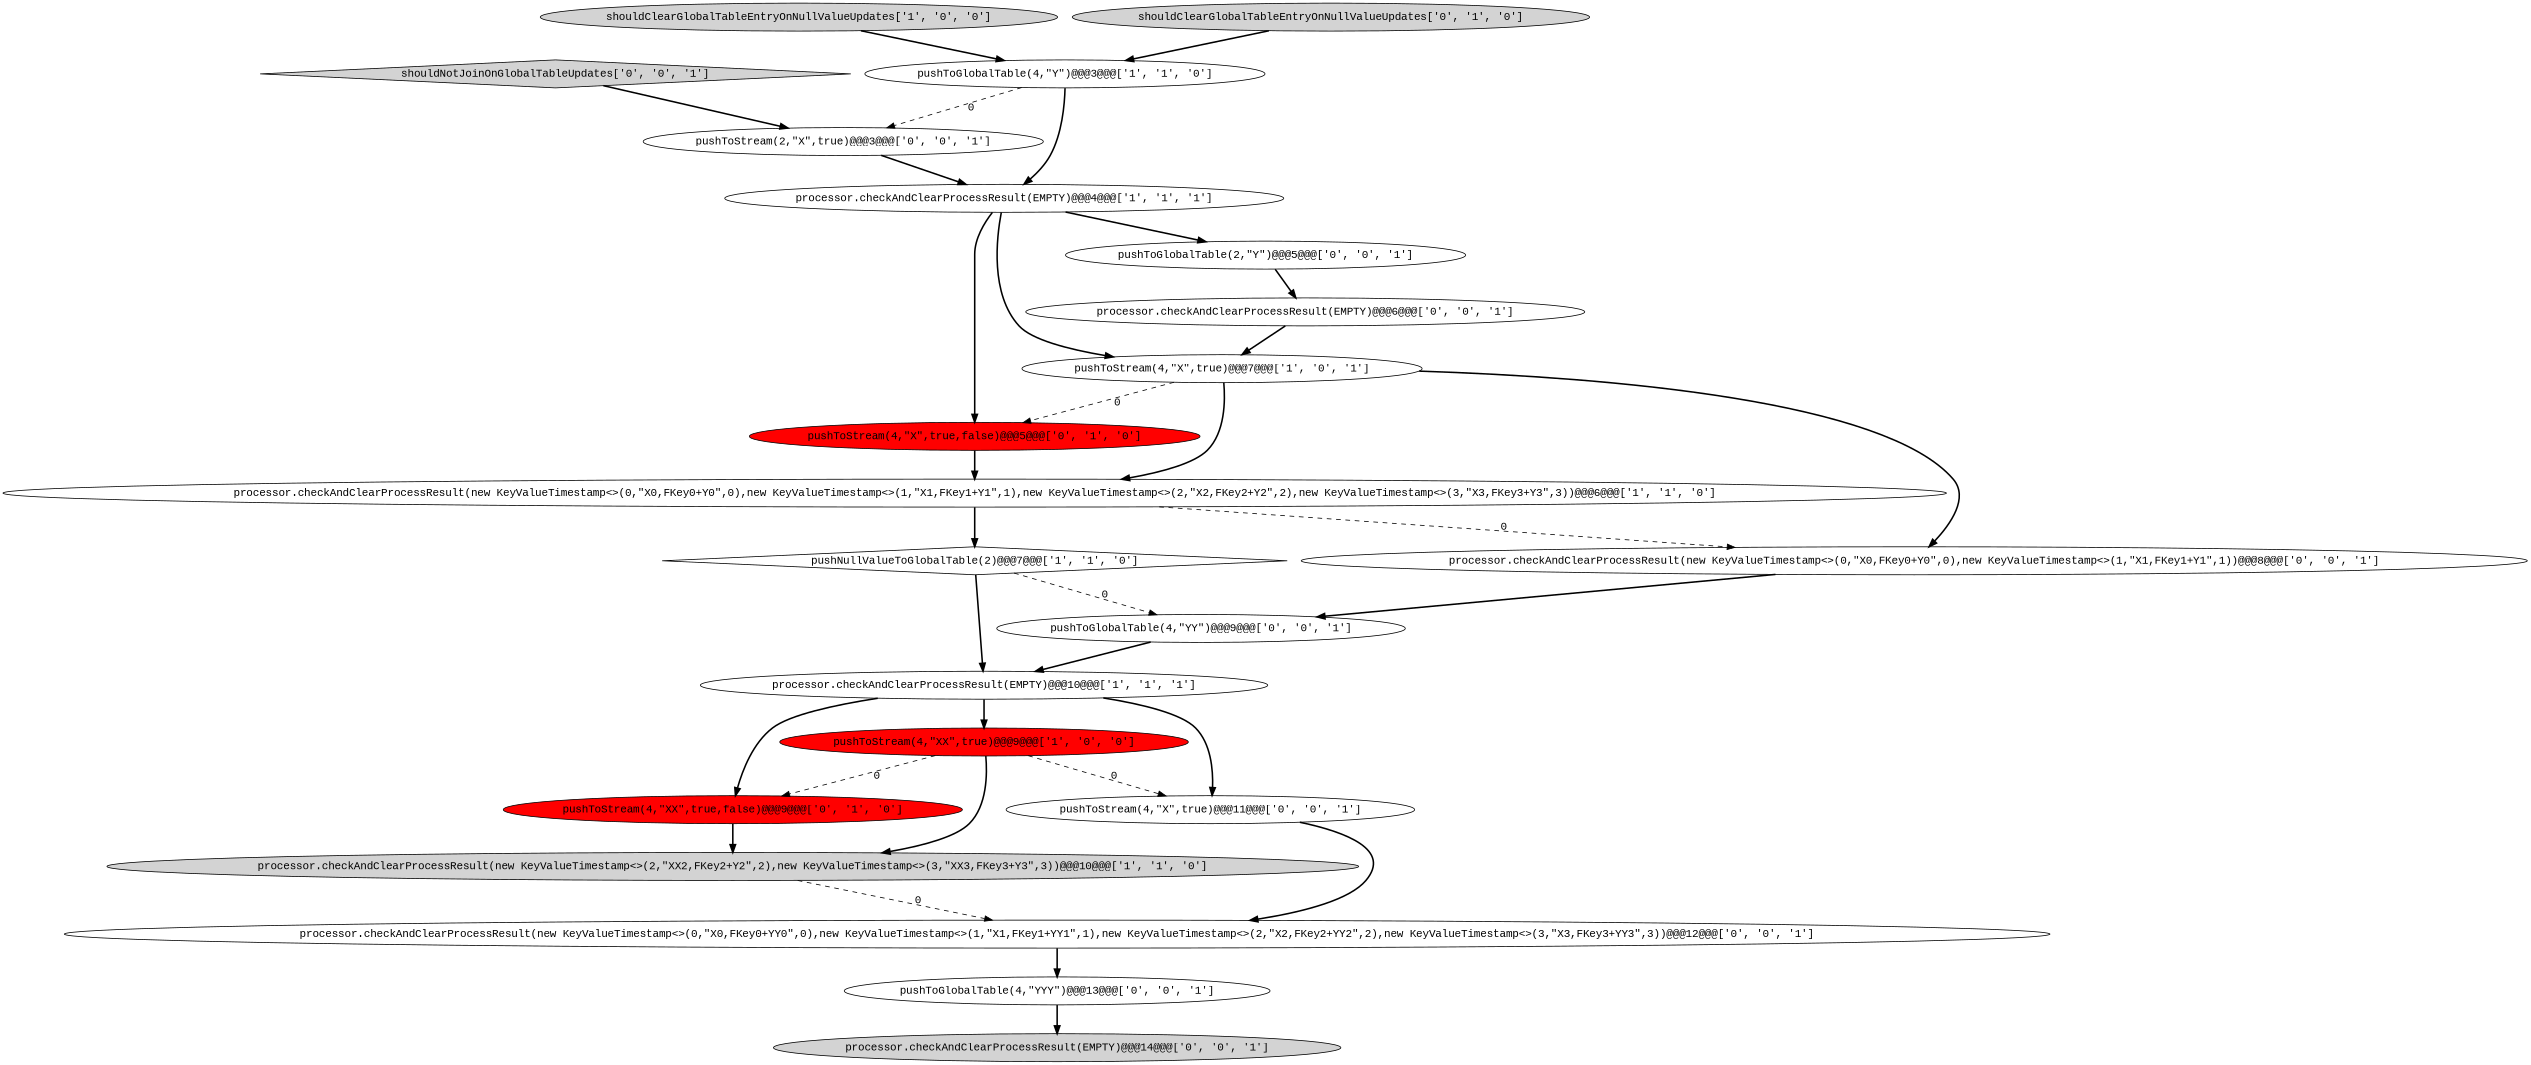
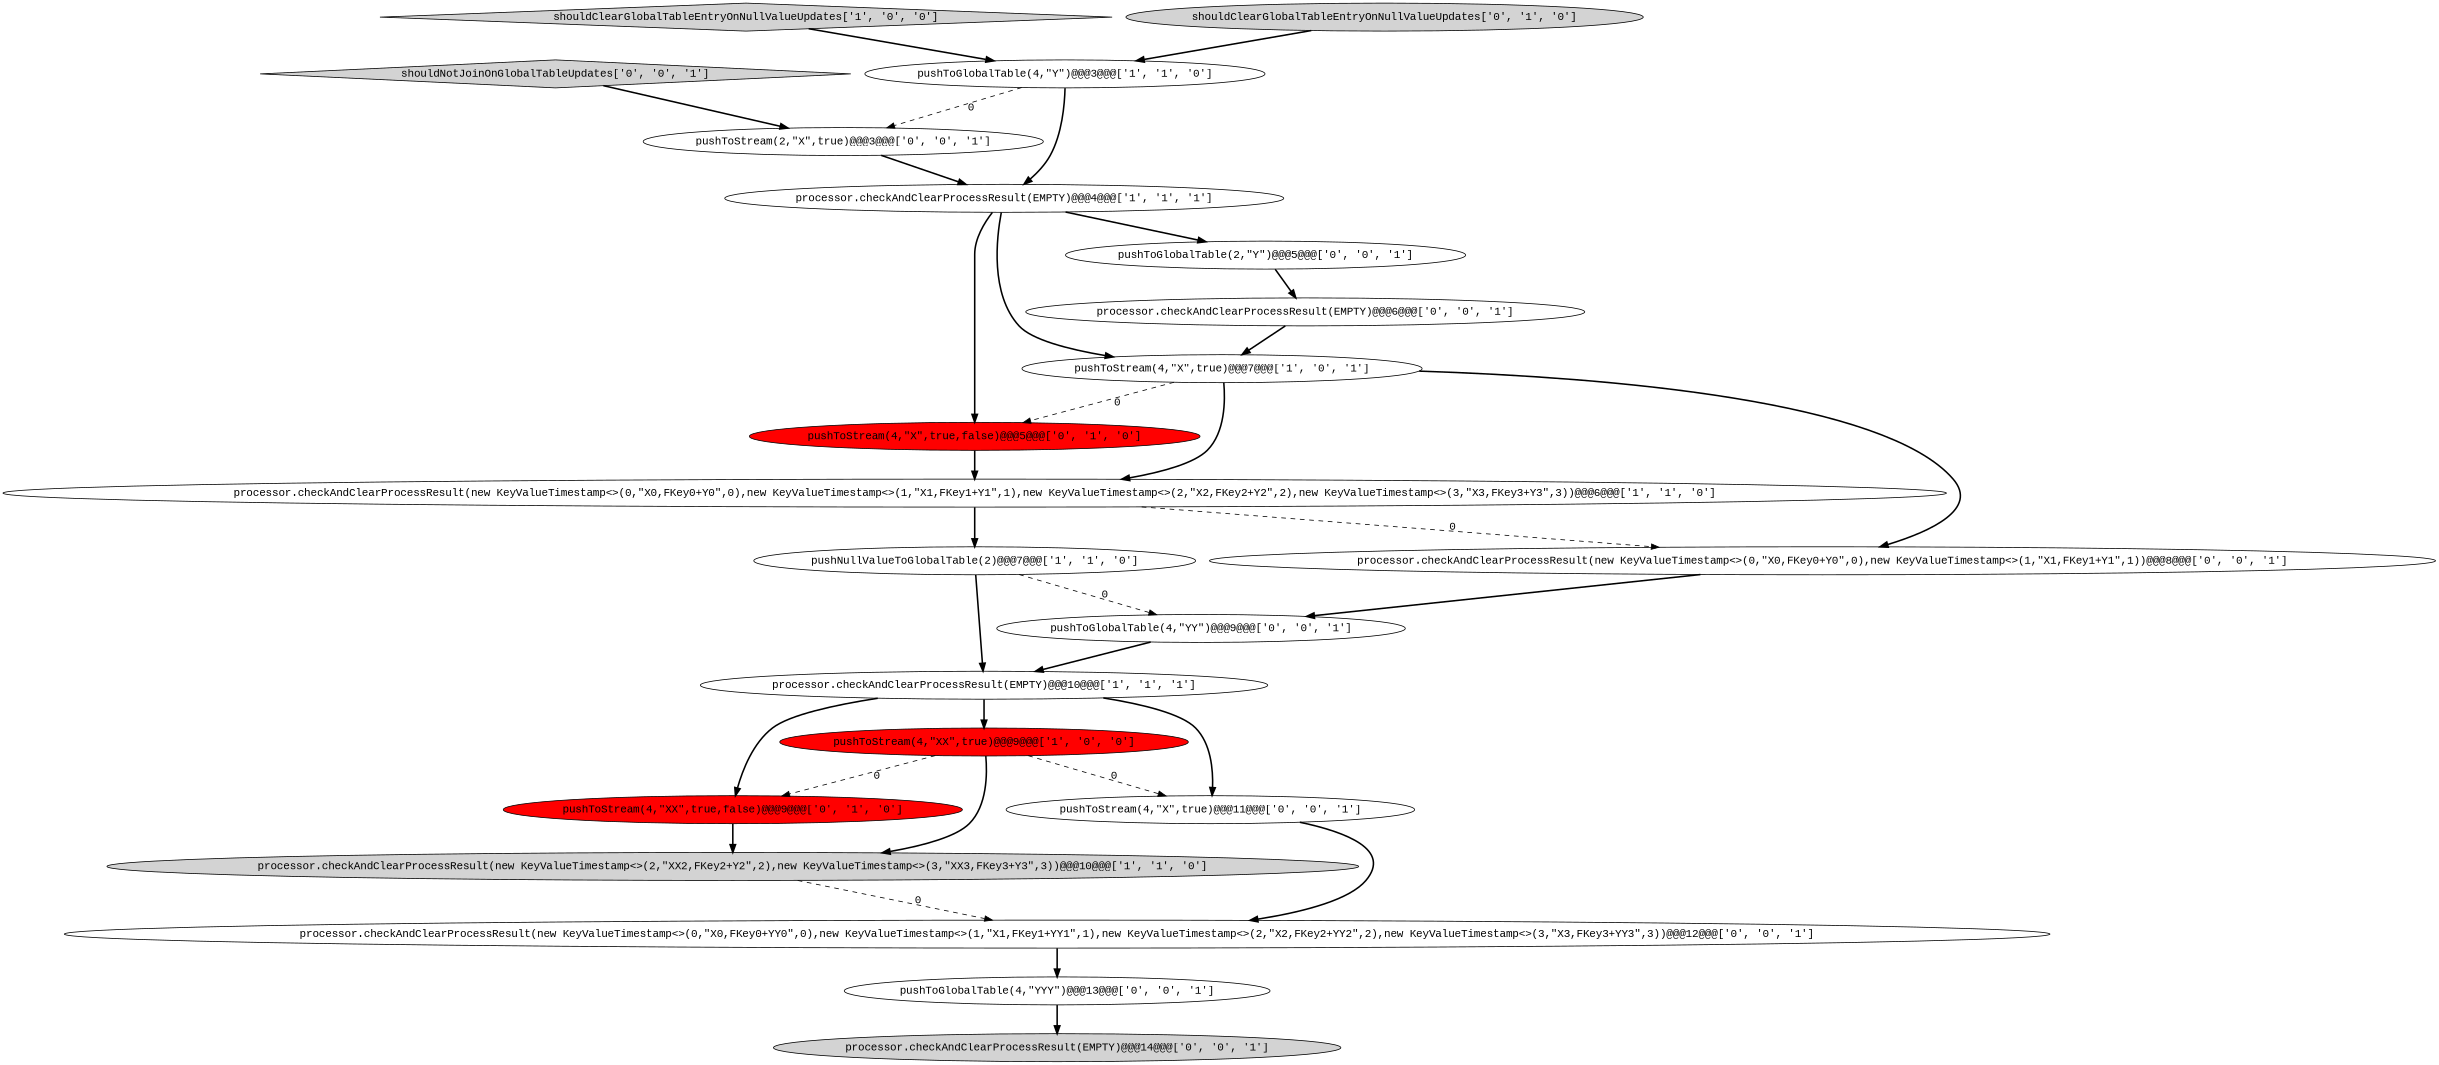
  digraph {
    fontname="Liberation Mono"
    node [fillcolor=white fontname="Liberation Mono" shape=ellipse style=filled]
    edge [fontname="Liberation Mono" style=bold]
    n1 [label="pushToGlobalTable(4,\"YYY\")@@@13@@@['0', '0', '1']"]
    n2 [fillcolor=lightgray label="processor.checkAndClearProcessResult(EMPTY)@@@14@@@['0', '0', '1']"]
    n3 [fillcolor=red label="pushToStream(4,\"XX\",true)@@@9@@@['1', '0', '0']"]
    n4 [fillcolor=lightgray label="processor.checkAndClearProcessResult(new KeyValueTimestamp<>(2,\"XX2,FKey2+Y2\",2),new KeyValueTimestamp<>(3,\"XX3,FKey3+Y3\",3))@@@10@@@['1', '1', '0']"]
    n5 [label="pushToStream(4,\"X\",true)@@@11@@@['0', '0', '1']"]
    n6 [fillcolor=red label="pushToStream(4,\"XX\",true,false)@@@9@@@['0', '1', '0']"]
    n7 [label="processor.checkAndClearProcessResult(new KeyValueTimestamp<>(0,\"X0,FKey0+YY0\",0),new KeyValueTimestamp<>(1,\"X1,FKey1+YY1\",1),new KeyValueTimestamp<>(2,\"X2,FKey2+YY2\",2),new KeyValueTimestamp<>(3,\"X3,FKey3+YY3\",3))@@@12@@@['0', '0', '1']"]
    n8 [fillcolor=red label="pushToStream(4,\"X\",true,false)@@@5@@@['0', '1', '0']"]
    n9 [label="processor.checkAndClearProcessResult(new KeyValueTimestamp<>(0,\"X0,FKey0+Y0\",0),new KeyValueTimestamp<>(1,\"X1,FKey1+Y1\",1),new KeyValueTimestamp<>(2,\"X2,FKey2+Y2\",2),new KeyValueTimestamp<>(3,\"X3,FKey3+Y3\",3))@@@6@@@['1', '1', '0']"]
-   n10 [label="pushNullValueToGlobalTable(2)@@@7@@@['1', '1', '0']" shape=diamond]
+   n10 [label="pushNullValueToGlobalTable(2)@@@7@@@['1', '1', '0']"]
    n11 [label="processor.checkAndClearProcessResult(new KeyValueTimestamp<>(0,\"X0,FKey0+Y0\",0),new KeyValueTimestamp<>(1,\"X1,FKey1+Y1\",1))@@@8@@@['0', '0', '1']"]
    n12 [label="pushToGlobalTable(2,\"Y\")@@@5@@@['0', '0', '1']"]
    n13 [label="processor.checkAndClearProcessResult(EMPTY)@@@6@@@['0', '0', '1']"]
    n14 [label="pushToStream(4,\"X\",true)@@@7@@@['1', '0', '1']"]
    n15 [label="processor.checkAndClearProcessResult(EMPTY)@@@4@@@['1', '1', '1']"]
    n16 [label="pushToGlobalTable(4,\"YY\")@@@9@@@['0', '0', '1']"]
    n17 [label="processor.checkAndClearProcessResult(EMPTY)@@@10@@@['1', '1', '1']"]
    n18 [label="pushToGlobalTable(4,\"Y\")@@@3@@@['1', '1', '0']"]
    n19 [label="pushToStream(2,\"X\",true)@@@3@@@['0', '0', '1']"]
-   n20 [fillcolor=lightgray label="shouldClearGlobalTableEntryOnNullValueUpdates['1', '0', '0']"]
+   n20 [fillcolor=lightgray label="shouldClearGlobalTableEntryOnNullValueUpdates['1', '0', '0']" shape=diamond]
    n21 [fillcolor=lightgray label="shouldNotJoinOnGlobalTableUpdates['0', '0', '1']" shape=diamond]
    n22 [fillcolor=lightgray label="shouldClearGlobalTableEntryOnNullValueUpdates['0', '1', '0']"]
    n1 -> n2
    n3 -> n4
    n3 -> n5 [label=0 style=dashed]
    n3 -> n6 [label=0 style=dashed]
    n4 -> n7 [label=0 style=dashed]
    n5 -> n7
    n6 -> n4
    n7 -> n1
    n8 -> n9
    n9 -> n10
    n9 -> n11 [label=0 style=dashed]
    n10 -> n16 [label=0 style=dashed]
    n10 -> n17
    n11 -> n16
    n12 -> n13
    n13 -> n14
    n14 -> n8 [label=0 style=dashed]
    n14 -> n9
    n14 -> n11
    n15 -> n8
    n15 -> n12
    n15 -> n14
    n16 -> n17
    n17 -> n3
    n17 -> n5
    n17 -> n6
    n18 -> n15
    n18 -> n19 [label=0 style=dashed]
    n19 -> n15
    n20 -> n18
    n21 -> n19
    n22 -> n18
  }
